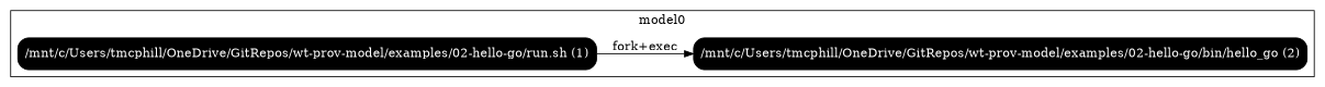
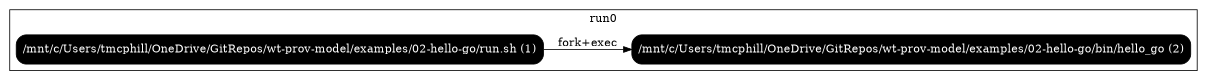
  digraph {
    rankdir=LR
    node [fillcolor=black fontcolor=white shape=box style="filled,rounded"]
    n1 [label="/mnt/c/Users/tmcphill/OneDrive/GitRepos/wt-prov-model/examples/02-hello-go/run.sh (1)"]
    n2 [label="/mnt/c/Users/tmcphill/OneDrive/GitRepos/wt-prov-model/examples/02-hello-go/bin/hello_go (2)"]
    subgraph cluster_1 {
-     label=model0
+     label=run0
      n1
      n2
    }
    n1 -> n2 [label="fork+exec"]
  }
